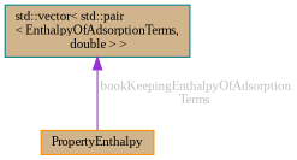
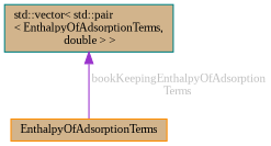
  digraph {
    fontname="Liberation Serif"
    node [fillcolor=tan fontname="Liberation Serif" fontsize=10 shape=box style=filled]
-   n1 [color=darkorange fontcolor=black height=0.2 label=PropertyEnthalpy width=0.4]
+   n1 [color=darkorange fontcolor=black height=0.2 label=EnthalpyOfAdsorptionTerms width=0.4]
    n2 [color=teal height=0.2 label="std::vector\< std::pair\l\< EnthalpyOfAdsorptionTerms,\l double \> \>" width=0.4]
    n2 -> n1 [color=darkorchid3 dir=back fontcolor=grey fontname="Liberation Serif" fontsize=10 label=" bookKeepingEnthalpyOfAdsorption\lTerms" labelfontname=Helvetica labelfontsize=10 style=solid]
  }
